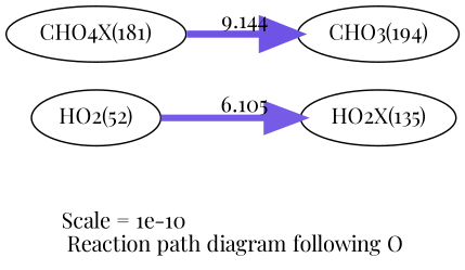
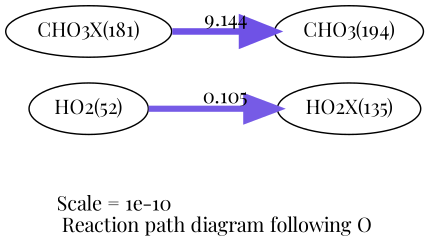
  digraph {
    fontname="Playfair Display"
    label="Scale = 1e-10\l Reaction path diagram following O"
    rankdir=LR
    node [fontname="Playfair Display"]
    edge [fontname="Playfair Display"]
    n1 [label="HO2(52)"]
    n2 [label="HO2X(135)"]
-   n3 [label="CHO4X(181)"]
+   n3 [label="CHO3X(181)"]
    n4 [label="CHO3(194)"]
-   n1 -> n2 [arrowsize=2.15 color="0.7, 0.605, 0.9" label=" 6.105" penwidth=4.3]
+   n1 -> n2 [arrowsize=2.15 color="0.7, 0.605, 0.9" label=" 0.105" penwidth=4.3]
    n3 -> n4 [arrowsize=2.27 color="0.7, 0.644, 0.9" label=" 9.144" penwidth=4.54]
  }
